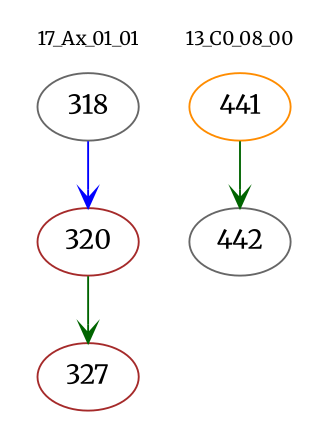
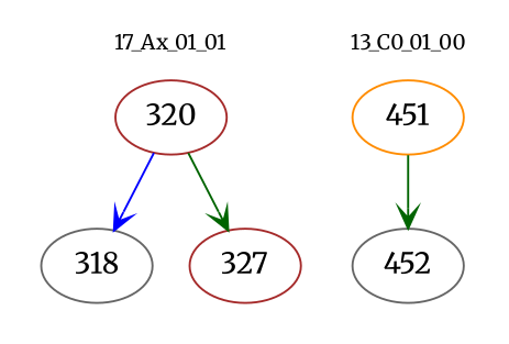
  digraph {
    fontname=Merriweather
    node [color=brown fontname=Merriweather]
    edge [arrowhead=vee color=darkgreen fontname=Merriweather]
    n1 [label=320]
    n2 [color=gray40 label=318]
    n3 [label=327]
-   n4 [color=darkorange label=441]
-   n5 [color=gray40 label=442]
+   n4 [color=darkorange label=451]
+   n5 [color=gray40 label=452]
    subgraph cluster_1 {
      color=white
      fontsize=10
      label="17_Ax_01_01"
      n1
      n2
      n3
    }
    subgraph cluster_2 {
      color=white
      fontsize=10
-     label="13_C0_08_00"
+     label="13_C0_01_00"
      n4
      n5
    }
-   n2 -> n1 [color=blue]
+   n1 -> n2 [color=blue]
    n1 -> n3
    n4 -> n5
  }
